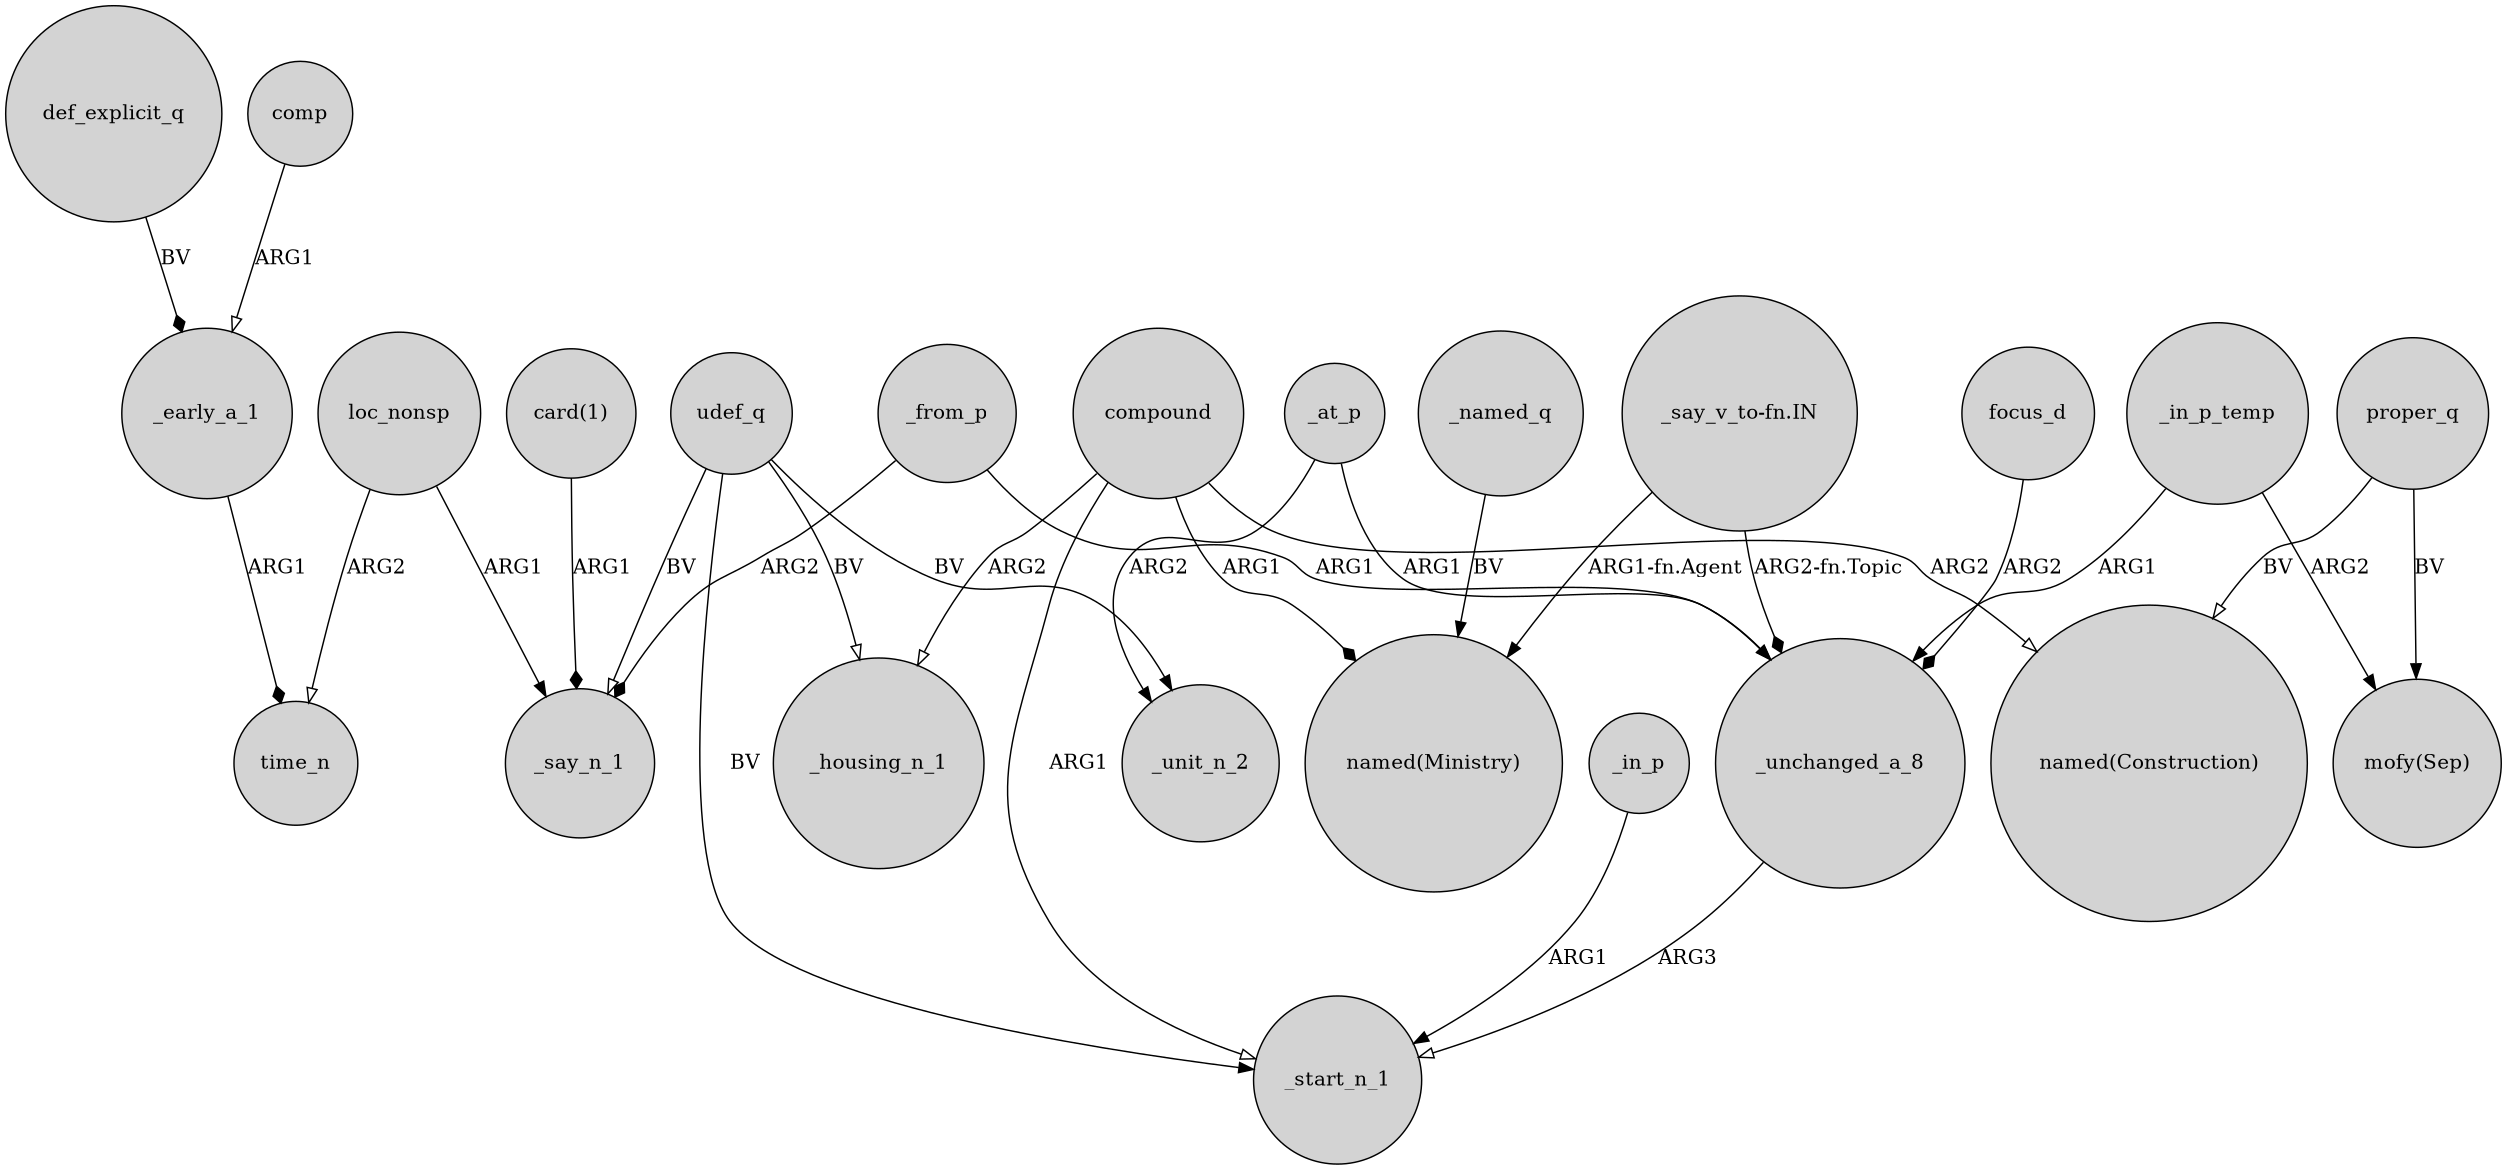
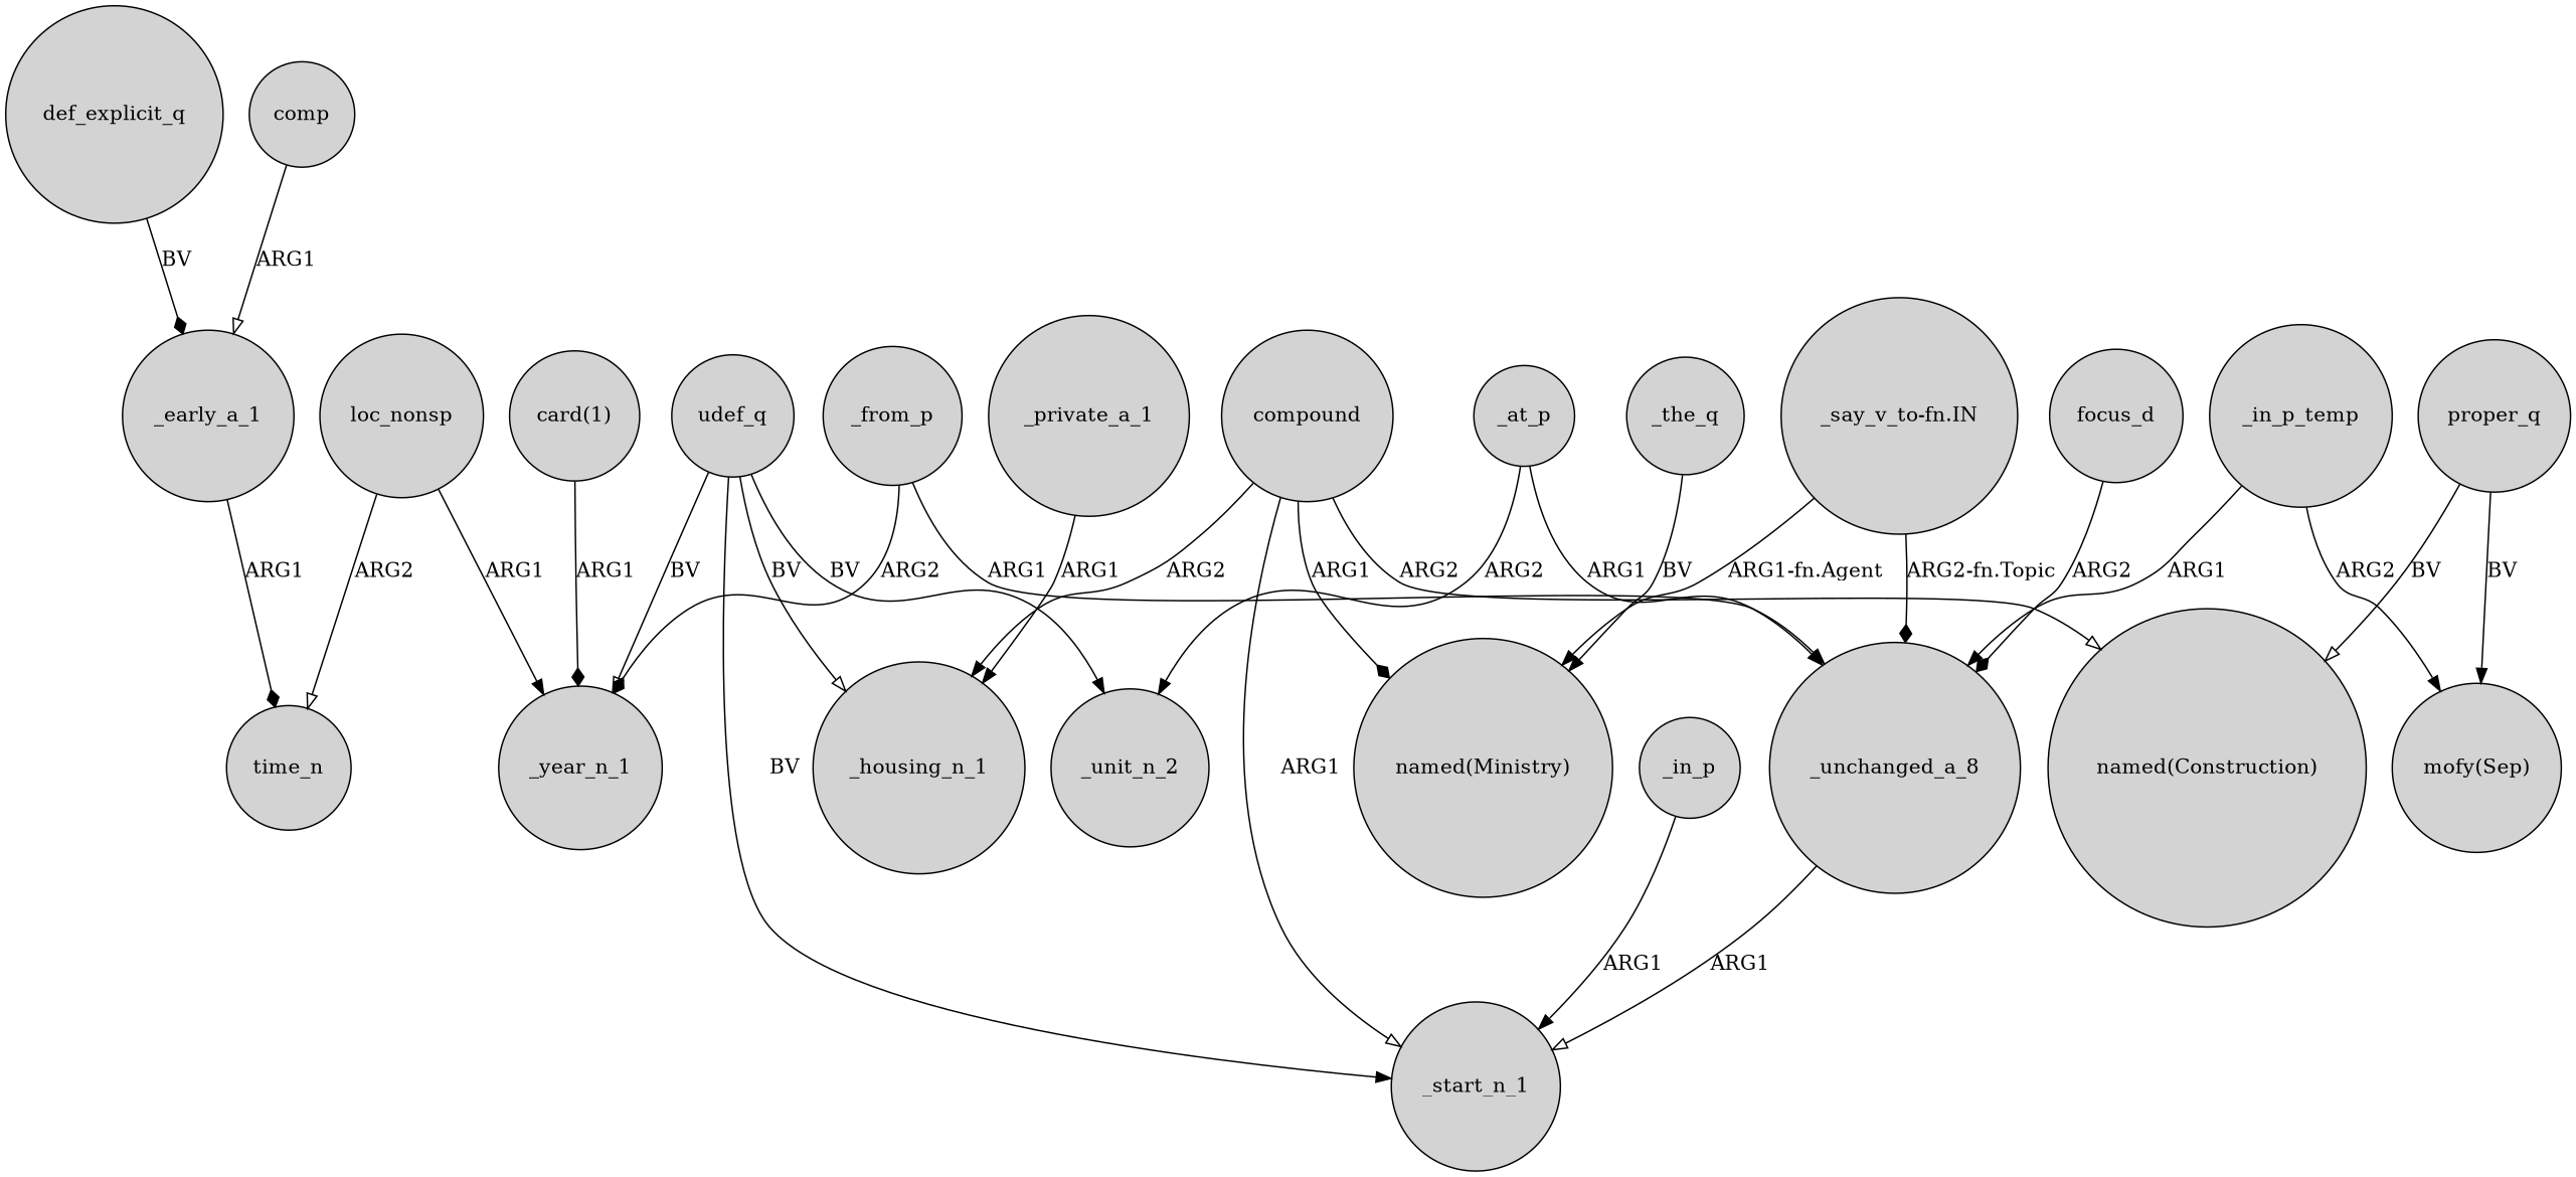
  digraph {
    node [shape=circle style=filled]
    edge [arrowhead=normal]
    def_explicit_q
    _early_a_1
+   _private_a_1
    _housing_n_1
    compound
    "named(Ministry)"
    _start_n_1
    "named(Construction)"
    loc_nonsp
    time_n
-   _year_n_1 [label=_say_n_1]
+   _year_n_1
    "_say_v_to-fn.IN"
    n13 [label=_unchanged_a_8]
    udef_q
    _unit_n_2
    proper_q
    "mofy(Sep)"
    _from_p
-   _the_q [label=_named_q]
+   _the_q
    focus_d
    _at_p
    "card(1)"
    _in_p
    _in_p_temp
    comp
    def_explicit_q -> _early_a_1 [arrowhead=diamond label=BV]
    _early_a_1 -> time_n [arrowhead=diamond label=ARG1]
-   compound -> _housing_n_1 [arrowhead=onormal label=ARG2]
+   _private_a_1 -> _housing_n_1 [label=ARG1]
+   compound -> _housing_n_1 [label=ARG2]
    compound -> "named(Ministry)" [arrowhead=diamond label=ARG1]
    compound -> _start_n_1 [arrowhead=onormal label=ARG1]
    compound -> "named(Construction)" [arrowhead=onormal label=ARG2]
    loc_nonsp -> time_n [arrowhead=onormal label=ARG2]
    loc_nonsp -> _year_n_1 [label=ARG1]
    "_say_v_to-fn.IN" -> "named(Ministry)" [label="ARG1-fn.Agent"]
    "_say_v_to-fn.IN" -> n13 [arrowhead=diamond label="ARG2-fn.Topic"]
-   n13 -> _start_n_1 [arrowhead=onormal label=ARG3]
+   n13 -> _start_n_1 [arrowhead=onormal label=ARG1]
    udef_q -> _housing_n_1 [arrowhead=onormal label=BV]
    udef_q -> _start_n_1 [label=BV]
    udef_q -> _year_n_1 [arrowhead=onormal label=BV]
    udef_q -> _unit_n_2 [label=BV]
    proper_q -> "named(Construction)" [arrowhead=onormal label=BV]
    proper_q -> "mofy(Sep)" [label=BV]
    _from_p -> _year_n_1 [arrowhead=diamond label=ARG2]
    _from_p -> n13 [label=ARG1]
    _the_q -> "named(Ministry)" [label=BV]
    focus_d -> n13 [arrowhead=diamond label=ARG2]
    _at_p -> n13 [label=ARG1]
    _at_p -> _unit_n_2 [label=ARG2]
    "card(1)" -> _year_n_1 [arrowhead=diamond label=ARG1]
    _in_p -> _start_n_1 [label=ARG1]
    _in_p_temp -> n13 [label=ARG1]
    _in_p_temp -> "mofy(Sep)" [label=ARG2]
    comp -> _early_a_1 [arrowhead=onormal label=ARG1]
  }
